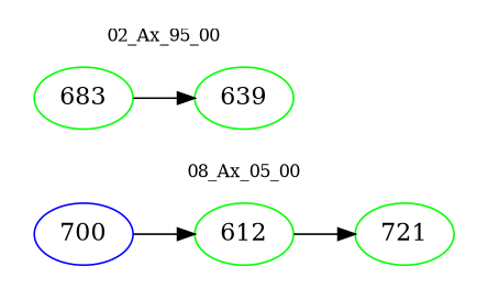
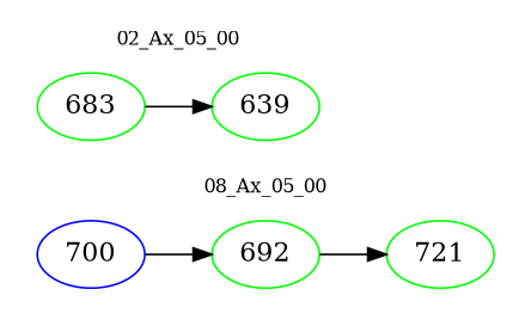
  digraph {
    rankdir=LR
    node [color=green]
    edge [color=black]
    n1 [color=blue label=700]
-   n2 [label=612]
+   n2 [label=692]
    n3 [label=721]
    n4 [label=683]
    n5 [label=639]
    subgraph cluster_1 {
      color=white
      fontsize=10
      label="08_Ax_05_00"
      n1
      n2
      n3
    }
    subgraph cluster_2 {
      color=white
      fontsize=10
-     label="02_Ax_95_00"
+     label="02_Ax_05_00"
      n4
      n5
    }
    n1 -> n2
    n2 -> n3
    n4 -> n5
  }
